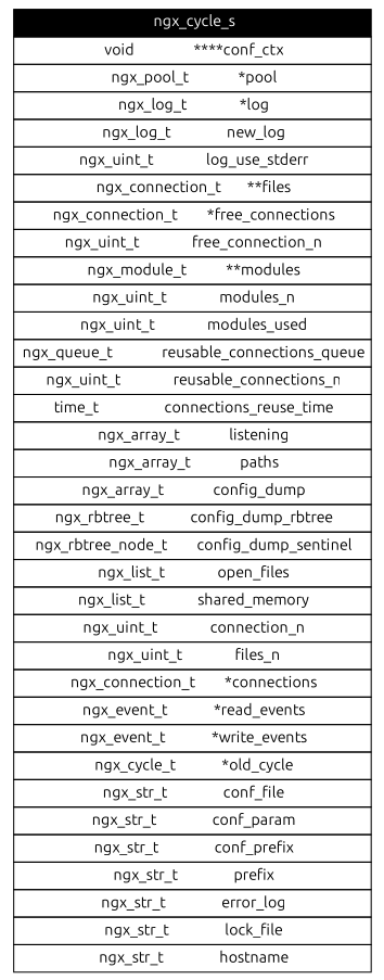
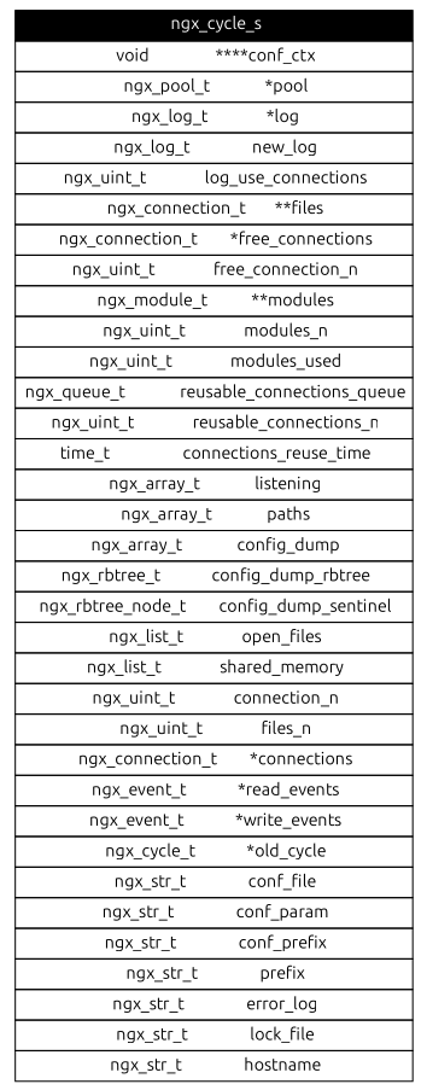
  digraph {
    fontname=Ubuntu
-   n1 [label=<<table border='0' cellspacing='0' cellborder='1' cellpadding='4'>              <tr> <td bgcolor="black"> <font color="white"> ngx_cycle_s </font></td> </tr>             <tr> <td> void                  ****conf_ctx</td> </tr>             <tr> <td> ngx_pool_t               *pool</td> </tr>             <tr> <td> ngx_log_t                *log</td> </tr>             <tr> <td> ngx_log_t                 new_log</td> </tr>             <tr> <td> ngx_uint_t                log_use_stderr</td> </tr>             <tr> <td> ngx_connection_t        **files</td> </tr>             <tr> <td> ngx_connection_t         *free_connections</td> </tr>             <tr> <td> ngx_uint_t                free_connection_n</td> </tr>             <tr> <td> ngx_module_t            **modules</td> </tr>             <tr> <td> ngx_uint_t                modules_n</td> </tr>             <tr> <td> ngx_uint_t                modules_used</td> </tr>             <tr> <td> ngx_queue_t               reusable_connections_queue</td> </tr>             <tr> <td> ngx_uint_t                reusable_connections_n</td> </tr>             <tr> <td> time_t                    connections_reuse_time</td> </tr>             <tr> <td> ngx_array_t               listening</td> </tr>             <tr> <td> ngx_array_t               paths</td> </tr>             <tr> <td> ngx_array_t               config_dump</td> </tr>             <tr> <td> ngx_rbtree_t              config_dump_rbtree</td> </tr>             <tr> <td> ngx_rbtree_node_t         config_dump_sentinel</td> </tr>             <tr> <td> ngx_list_t                open_files</td> </tr>             <tr> <td> ngx_list_t                shared_memory</td> </tr>             <tr> <td> ngx_uint_t                connection_n</td> </tr>             <tr> <td> ngx_uint_t                files_n</td> </tr>             <tr> <td> ngx_connection_t         *connections</td> </tr>             <tr> <td> ngx_event_t              *read_events</td> </tr>             <tr> <td> ngx_event_t              *write_events</td> </tr>             <tr> <td> ngx_cycle_t              *old_cycle</td> </tr>             <tr> <td> ngx_str_t                 conf_file</td> </tr>             <tr> <td> ngx_str_t                 conf_param</td> </tr>             <tr> <td> ngx_str_t                 conf_prefix</td> </tr>             <tr> <td> ngx_str_t                 prefix</td> </tr>             <tr> <td> ngx_str_t                 error_log</td> </tr>             <tr> <td> ngx_str_t                 lock_file</td> </tr>             <tr> <td> ngx_str_t                 hostname</td> </tr>         </table>> shape=none fontname=Ubuntu]
+   n1 [label=<<table border='0' cellspacing='0' cellborder='1' cellpadding='4'>              <tr> <td bgcolor="black"> <font color="white"> ngx_cycle_s </font></td> </tr>             <tr> <td> void                  ****conf_ctx</td> </tr>             <tr> <td> ngx_pool_t               *pool</td> </tr>             <tr> <td> ngx_log_t                *log</td> </tr>             <tr> <td> ngx_log_t                 new_log</td> </tr>             <tr> <td> ngx_uint_t                log_use_connections</td> </tr>             <tr> <td> ngx_connection_t        **files</td> </tr>             <tr> <td> ngx_connection_t         *free_connections</td> </tr>             <tr> <td> ngx_uint_t                free_connection_n</td> </tr>             <tr> <td> ngx_module_t            **modules</td> </tr>             <tr> <td> ngx_uint_t                modules_n</td> </tr>             <tr> <td> ngx_uint_t                modules_used</td> </tr>             <tr> <td> ngx_queue_t               reusable_connections_queue</td> </tr>             <tr> <td> ngx_uint_t                reusable_connections_n</td> </tr>             <tr> <td> time_t                    connections_reuse_time</td> </tr>             <tr> <td> ngx_array_t               listening</td> </tr>             <tr> <td> ngx_array_t               paths</td> </tr>             <tr> <td> ngx_array_t               config_dump</td> </tr>             <tr> <td> ngx_rbtree_t              config_dump_rbtree</td> </tr>             <tr> <td> ngx_rbtree_node_t         config_dump_sentinel</td> </tr>             <tr> <td> ngx_list_t                open_files</td> </tr>             <tr> <td> ngx_list_t                shared_memory</td> </tr>             <tr> <td> ngx_uint_t                connection_n</td> </tr>             <tr> <td> ngx_uint_t                files_n</td> </tr>             <tr> <td> ngx_connection_t         *connections</td> </tr>             <tr> <td> ngx_event_t              *read_events</td> </tr>             <tr> <td> ngx_event_t              *write_events</td> </tr>             <tr> <td> ngx_cycle_t              *old_cycle</td> </tr>             <tr> <td> ngx_str_t                 conf_file</td> </tr>             <tr> <td> ngx_str_t                 conf_param</td> </tr>             <tr> <td> ngx_str_t                 conf_prefix</td> </tr>             <tr> <td> ngx_str_t                 prefix</td> </tr>             <tr> <td> ngx_str_t                 error_log</td> </tr>             <tr> <td> ngx_str_t                 lock_file</td> </tr>             <tr> <td> ngx_str_t                 hostname</td> </tr>         </table>> shape=none fontname=Ubuntu]
  }
